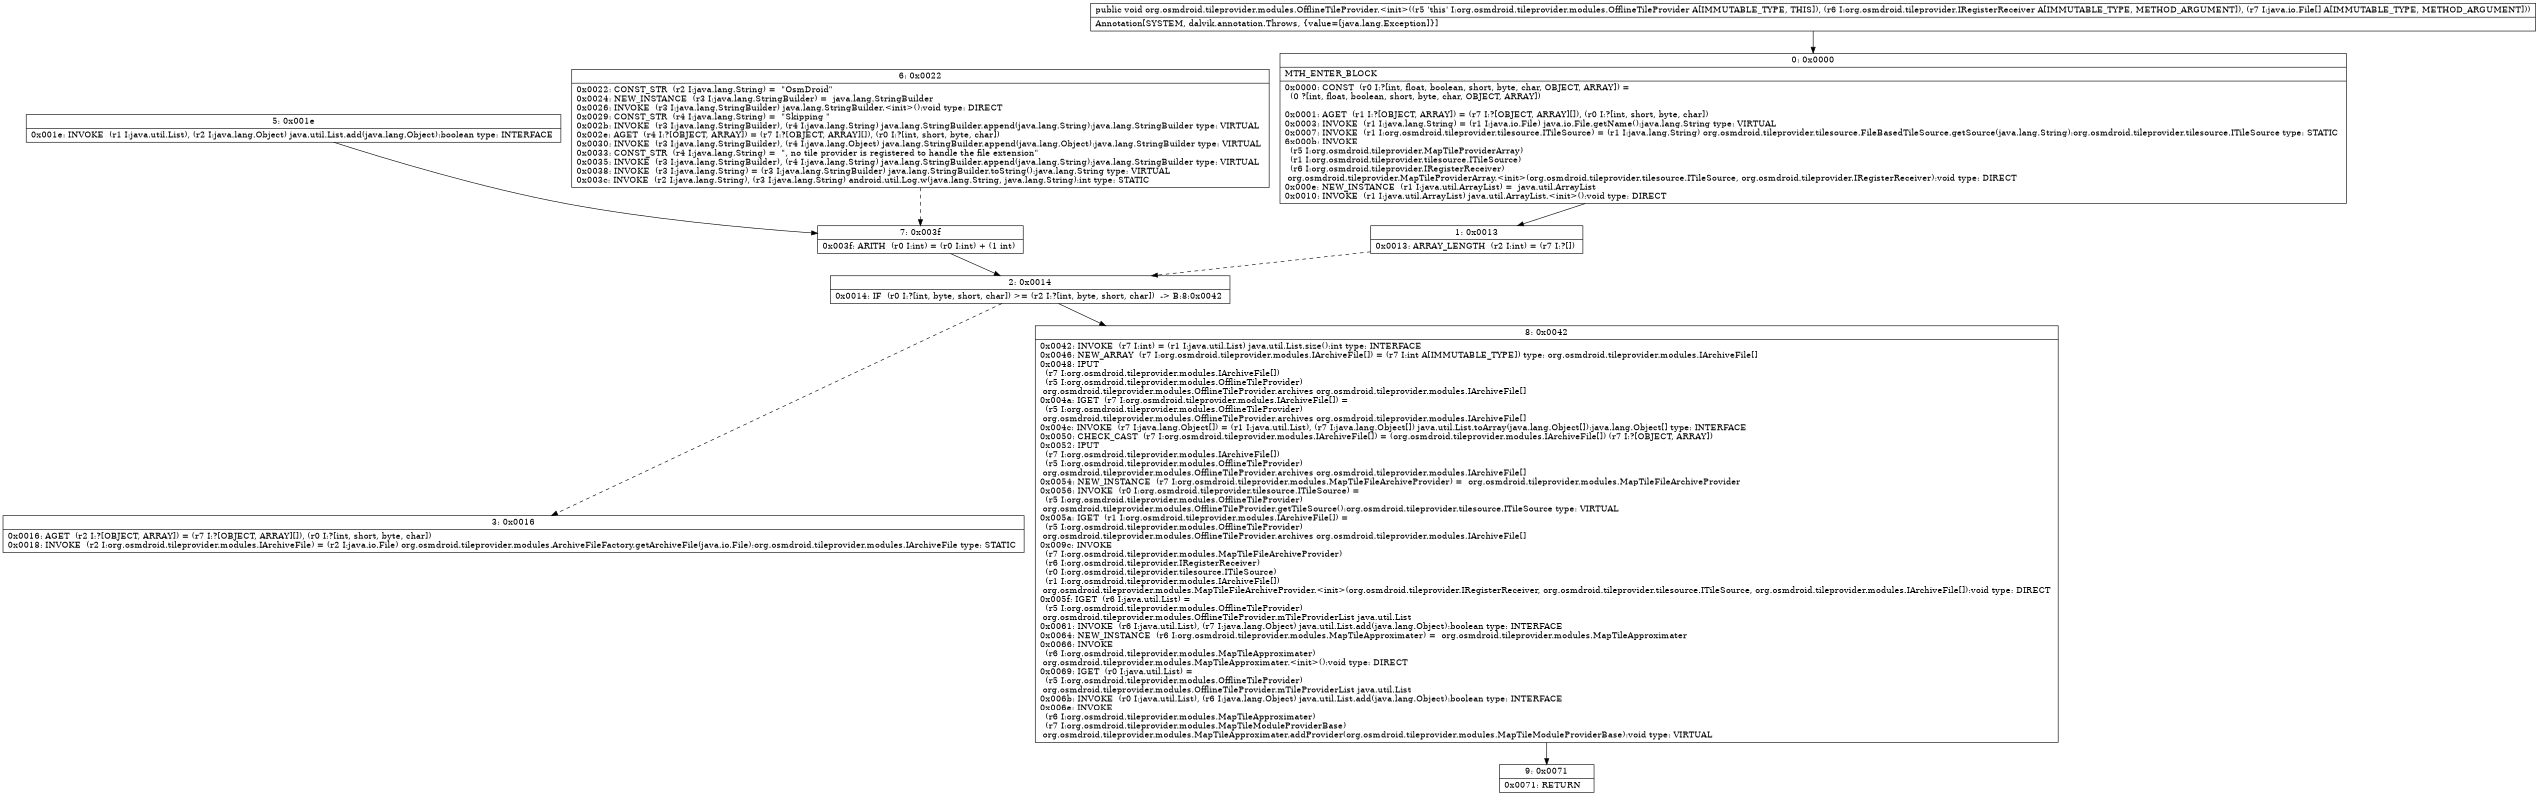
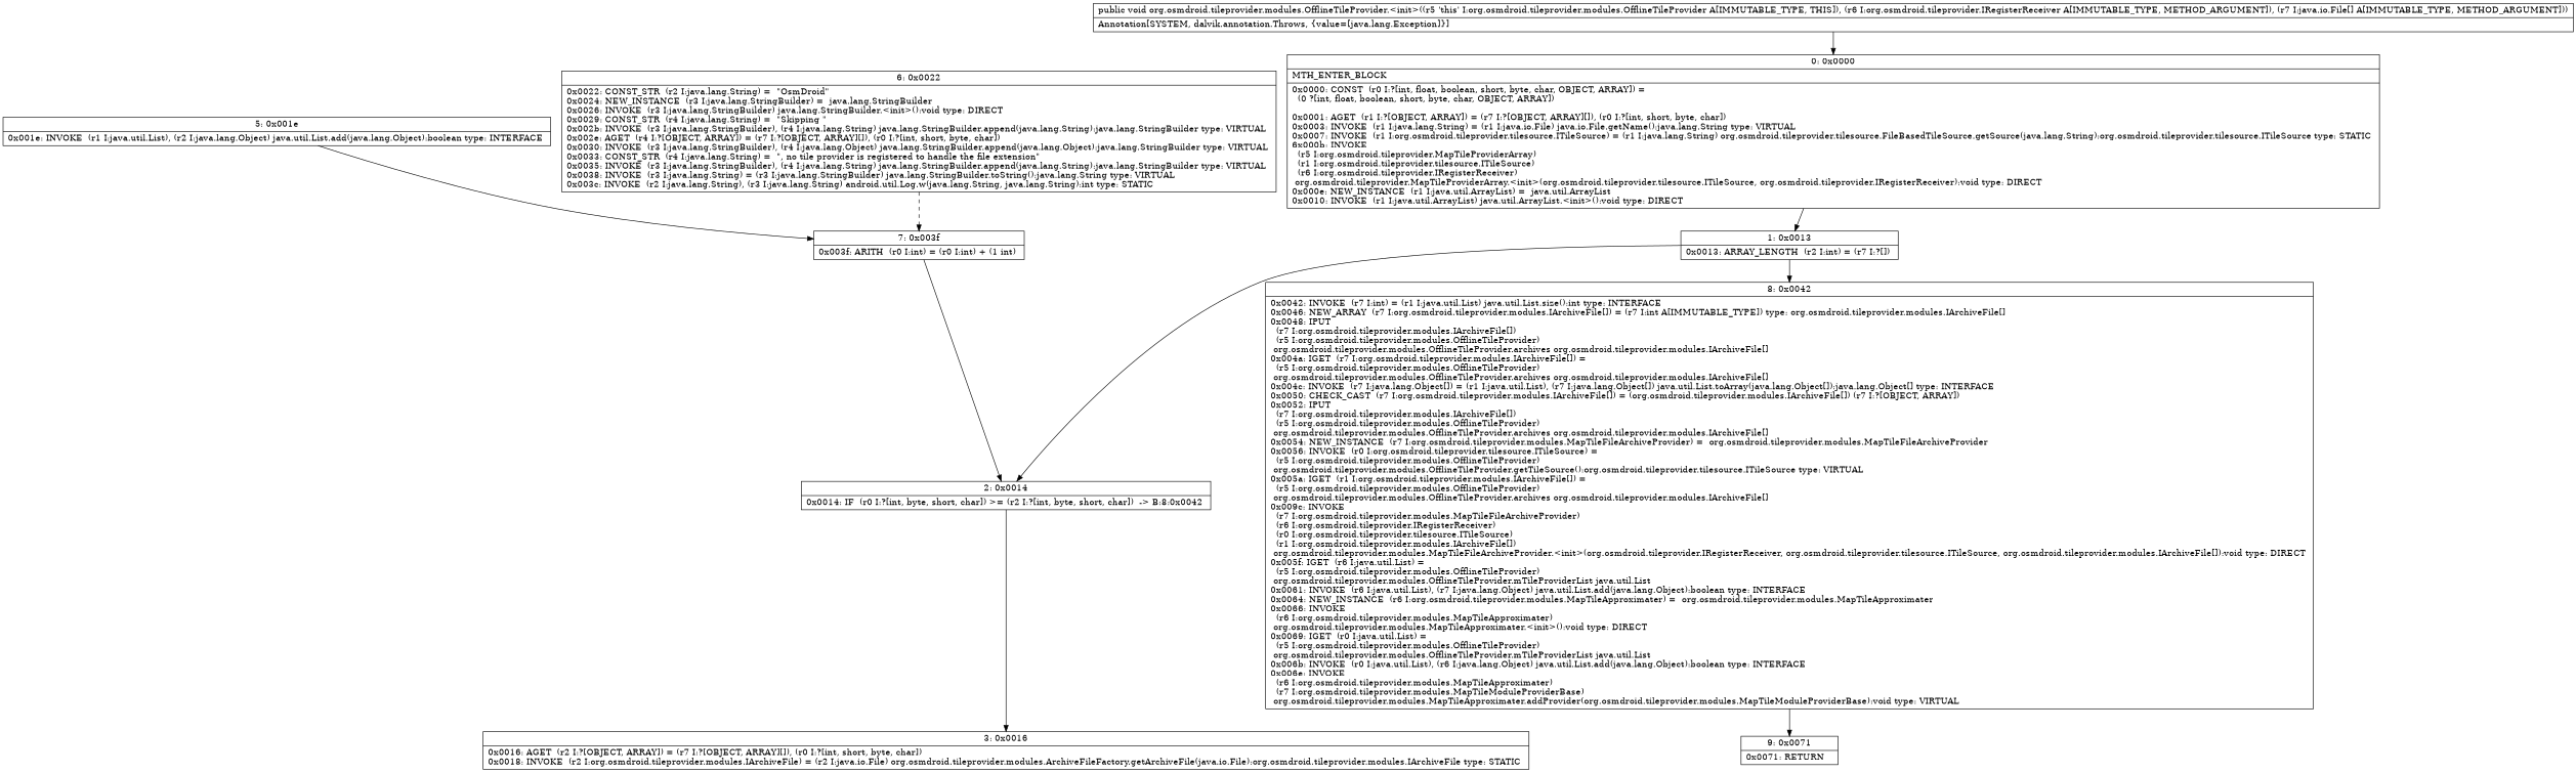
  digraph {
    node [shape=record]
    n1 [label="{0\:\ 0x0000|MTH_ENTER_BLOCK\l|0x0000: CONST  (r0 I:?[int, float, boolean, short, byte, char, OBJECT, ARRAY]) = \l  (0 ?[int, float, boolean, short, byte, char, OBJECT, ARRAY])\l \l0x0001: AGET  (r1 I:?[OBJECT, ARRAY]) = (r7 I:?[OBJECT, ARRAY][]), (r0 I:?[int, short, byte, char]) \l0x0003: INVOKE  (r1 I:java.lang.String) = (r1 I:java.io.File) java.io.File.getName():java.lang.String type: VIRTUAL \l0x0007: INVOKE  (r1 I:org.osmdroid.tileprovider.tilesource.ITileSource) = (r1 I:java.lang.String) org.osmdroid.tileprovider.tilesource.FileBasedTileSource.getSource(java.lang.String):org.osmdroid.tileprovider.tilesource.ITileSource type: STATIC \l6x000b: INVOKE  \l  (r5 I:org.osmdroid.tileprovider.MapTileProviderArray)\l  (r1 I:org.osmdroid.tileprovider.tilesource.ITileSource)\l  (r6 I:org.osmdroid.tileprovider.IRegisterReceiver)\l org.osmdroid.tileprovider.MapTileProviderArray.\<init\>(org.osmdroid.tileprovider.tilesource.ITileSource, org.osmdroid.tileprovider.IRegisterReceiver):void type: DIRECT \l0x000e: NEW_INSTANCE  (r1 I:java.util.ArrayList) =  java.util.ArrayList \l0x0010: INVOKE  (r1 I:java.util.ArrayList) java.util.ArrayList.\<init\>():void type: DIRECT \l}"]
    n2 [label="{1\:\ 0x0013|0x0013: ARRAY_LENGTH  (r2 I:int) = (r7 I:?[]) \l}"]
    n3 [label="{2\:\ 0x0014|0x0014: IF  (r0 I:?[int, byte, short, char]) \>= (r2 I:?[int, byte, short, char])  \-\> B:8:0x0042 \l}"]
    n4 [label="{3\:\ 0x0016|0x0016: AGET  (r2 I:?[OBJECT, ARRAY]) = (r7 I:?[OBJECT, ARRAY][]), (r0 I:?[int, short, byte, char]) \l0x0018: INVOKE  (r2 I:org.osmdroid.tileprovider.modules.IArchiveFile) = (r2 I:java.io.File) org.osmdroid.tileprovider.modules.ArchiveFileFactory.getArchiveFile(java.io.File):org.osmdroid.tileprovider.modules.IArchiveFile type: STATIC \l}"]
    n5 [label="{8\:\ 0x0042|0x0042: INVOKE  (r7 I:int) = (r1 I:java.util.List) java.util.List.size():int type: INTERFACE \l0x0046: NEW_ARRAY  (r7 I:org.osmdroid.tileprovider.modules.IArchiveFile[]) = (r7 I:int A[IMMUTABLE_TYPE]) type: org.osmdroid.tileprovider.modules.IArchiveFile[] \l0x0048: IPUT  \l  (r7 I:org.osmdroid.tileprovider.modules.IArchiveFile[])\l  (r5 I:org.osmdroid.tileprovider.modules.OfflineTileProvider)\l org.osmdroid.tileprovider.modules.OfflineTileProvider.archives org.osmdroid.tileprovider.modules.IArchiveFile[] \l0x004a: IGET  (r7 I:org.osmdroid.tileprovider.modules.IArchiveFile[]) = \l  (r5 I:org.osmdroid.tileprovider.modules.OfflineTileProvider)\l org.osmdroid.tileprovider.modules.OfflineTileProvider.archives org.osmdroid.tileprovider.modules.IArchiveFile[] \l0x004c: INVOKE  (r7 I:java.lang.Object[]) = (r1 I:java.util.List), (r7 I:java.lang.Object[]) java.util.List.toArray(java.lang.Object[]):java.lang.Object[] type: INTERFACE \l0x0050: CHECK_CAST  (r7 I:org.osmdroid.tileprovider.modules.IArchiveFile[]) = (org.osmdroid.tileprovider.modules.IArchiveFile[]) (r7 I:?[OBJECT, ARRAY]) \l0x0052: IPUT  \l  (r7 I:org.osmdroid.tileprovider.modules.IArchiveFile[])\l  (r5 I:org.osmdroid.tileprovider.modules.OfflineTileProvider)\l org.osmdroid.tileprovider.modules.OfflineTileProvider.archives org.osmdroid.tileprovider.modules.IArchiveFile[] \l0x0054: NEW_INSTANCE  (r7 I:org.osmdroid.tileprovider.modules.MapTileFileArchiveProvider) =  org.osmdroid.tileprovider.modules.MapTileFileArchiveProvider \l0x0056: INVOKE  (r0 I:org.osmdroid.tileprovider.tilesource.ITileSource) = \l  (r5 I:org.osmdroid.tileprovider.modules.OfflineTileProvider)\l org.osmdroid.tileprovider.modules.OfflineTileProvider.getTileSource():org.osmdroid.tileprovider.tilesource.ITileSource type: VIRTUAL \l0x005a: IGET  (r1 I:org.osmdroid.tileprovider.modules.IArchiveFile[]) = \l  (r5 I:org.osmdroid.tileprovider.modules.OfflineTileProvider)\l org.osmdroid.tileprovider.modules.OfflineTileProvider.archives org.osmdroid.tileprovider.modules.IArchiveFile[] \l0x009c: INVOKE  \l  (r7 I:org.osmdroid.tileprovider.modules.MapTileFileArchiveProvider)\l  (r6 I:org.osmdroid.tileprovider.IRegisterReceiver)\l  (r0 I:org.osmdroid.tileprovider.tilesource.ITileSource)\l  (r1 I:org.osmdroid.tileprovider.modules.IArchiveFile[])\l org.osmdroid.tileprovider.modules.MapTileFileArchiveProvider.\<init\>(org.osmdroid.tileprovider.IRegisterReceiver, org.osmdroid.tileprovider.tilesource.ITileSource, org.osmdroid.tileprovider.modules.IArchiveFile[]):void type: DIRECT \l0x005f: IGET  (r6 I:java.util.List) = \l  (r5 I:org.osmdroid.tileprovider.modules.OfflineTileProvider)\l org.osmdroid.tileprovider.modules.OfflineTileProvider.mTileProviderList java.util.List \l0x0061: INVOKE  (r6 I:java.util.List), (r7 I:java.lang.Object) java.util.List.add(java.lang.Object):boolean type: INTERFACE \l0x0064: NEW_INSTANCE  (r6 I:org.osmdroid.tileprovider.modules.MapTileApproximater) =  org.osmdroid.tileprovider.modules.MapTileApproximater \l0x0066: INVOKE  \l  (r6 I:org.osmdroid.tileprovider.modules.MapTileApproximater)\l org.osmdroid.tileprovider.modules.MapTileApproximater.\<init\>():void type: DIRECT \l0x0069: IGET  (r0 I:java.util.List) = \l  (r5 I:org.osmdroid.tileprovider.modules.OfflineTileProvider)\l org.osmdroid.tileprovider.modules.OfflineTileProvider.mTileProviderList java.util.List \l0x006b: INVOKE  (r0 I:java.util.List), (r6 I:java.lang.Object) java.util.List.add(java.lang.Object):boolean type: INTERFACE \l0x006e: INVOKE  \l  (r6 I:org.osmdroid.tileprovider.modules.MapTileApproximater)\l  (r7 I:org.osmdroid.tileprovider.modules.MapTileModuleProviderBase)\l org.osmdroid.tileprovider.modules.MapTileApproximater.addProvider(org.osmdroid.tileprovider.modules.MapTileModuleProviderBase):void type: VIRTUAL \l}"]
    n6 [label="{9\:\ 0x0071|0x0071: RETURN   \l}"]
    n7 [label="{5\:\ 0x001e|0x001e: INVOKE  (r1 I:java.util.List), (r2 I:java.lang.Object) java.util.List.add(java.lang.Object):boolean type: INTERFACE \l}"]
    n8 [label="{7\:\ 0x003f|0x003f: ARITH  (r0 I:int) = (r0 I:int) + (1 int) \l}"]
    n9 [label="{6\:\ 0x0022|0x0022: CONST_STR  (r2 I:java.lang.String) =  \"OsmDroid\" \l0x0024: NEW_INSTANCE  (r3 I:java.lang.StringBuilder) =  java.lang.StringBuilder \l0x0026: INVOKE  (r3 I:java.lang.StringBuilder) java.lang.StringBuilder.\<init\>():void type: DIRECT \l0x0029: CONST_STR  (r4 I:java.lang.String) =  \"Skipping \" \l0x002b: INVOKE  (r3 I:java.lang.StringBuilder), (r4 I:java.lang.String) java.lang.StringBuilder.append(java.lang.String):java.lang.StringBuilder type: VIRTUAL \l0x002e: AGET  (r4 I:?[OBJECT, ARRAY]) = (r7 I:?[OBJECT, ARRAY][]), (r0 I:?[int, short, byte, char]) \l0x0030: INVOKE  (r3 I:java.lang.StringBuilder), (r4 I:java.lang.Object) java.lang.StringBuilder.append(java.lang.Object):java.lang.StringBuilder type: VIRTUAL \l0x0033: CONST_STR  (r4 I:java.lang.String) =  \", no tile provider is registered to handle the file extension\" \l0x0035: INVOKE  (r3 I:java.lang.StringBuilder), (r4 I:java.lang.String) java.lang.StringBuilder.append(java.lang.String):java.lang.StringBuilder type: VIRTUAL \l0x0038: INVOKE  (r3 I:java.lang.String) = (r3 I:java.lang.StringBuilder) java.lang.StringBuilder.toString():java.lang.String type: VIRTUAL \l0x003c: INVOKE  (r2 I:java.lang.String), (r3 I:java.lang.String) android.util.Log.w(java.lang.String, java.lang.String):int type: STATIC \l}"]
    n10 [label="{public void org.osmdroid.tileprovider.modules.OfflineTileProvider.\<init\>((r5 'this' I:org.osmdroid.tileprovider.modules.OfflineTileProvider A[IMMUTABLE_TYPE, THIS]), (r6 I:org.osmdroid.tileprovider.IRegisterReceiver A[IMMUTABLE_TYPE, METHOD_ARGUMENT]), (r7 I:java.io.File[] A[IMMUTABLE_TYPE, METHOD_ARGUMENT]))  | Annotation[SYSTEM, dalvik.annotation.Throws, \{value=[java.lang.Exception]\}]\l}"]
    n1 -> n2
-   n2 -> n3 [style=dashed]
-   n3 -> n4 [style=dashed]
-   n3 -> n5
+   n2 -> n3
+   n3 -> n4 [style=solid]
+   n2 -> n5
    n5 -> n6
    n7 -> n8
    n8 -> n3
    n9 -> n8 [style=dashed]
    n10 -> n1
  }
